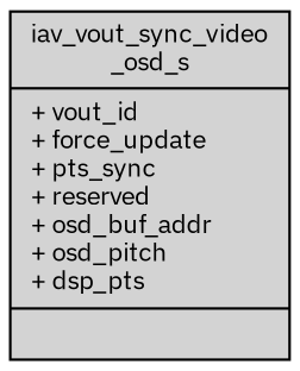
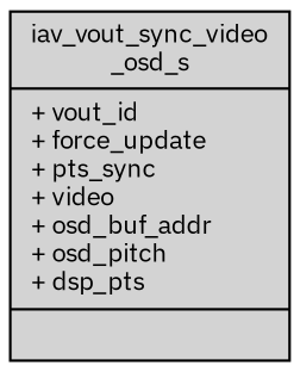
  digraph {
    fontname="IBM Plex Sans"
-   n1 [color=black fillcolor=lightgrey fontcolor=black fontname="IBM Plex Sans" fontsize=10 height=0.2 label="{iav_vout_sync_video\l_osd_s\n|+ vout_id\l+ force_update\l+ pts_sync\l+ reserved\l+ osd_buf_addr\l+ osd_pitch\l+ dsp_pts\l|}" shape=record style=filled width=0.4]
+   n1 [color=black fillcolor=lightgrey fontcolor=black fontname="IBM Plex Sans" fontsize=10 height=0.2 label="{iav_vout_sync_video\l_osd_s\n|+ vout_id\l+ force_update\l+ pts_sync\l+ video\l+ osd_buf_addr\l+ osd_pitch\l+ dsp_pts\l|}" shape=record style=filled width=0.4]
  }
